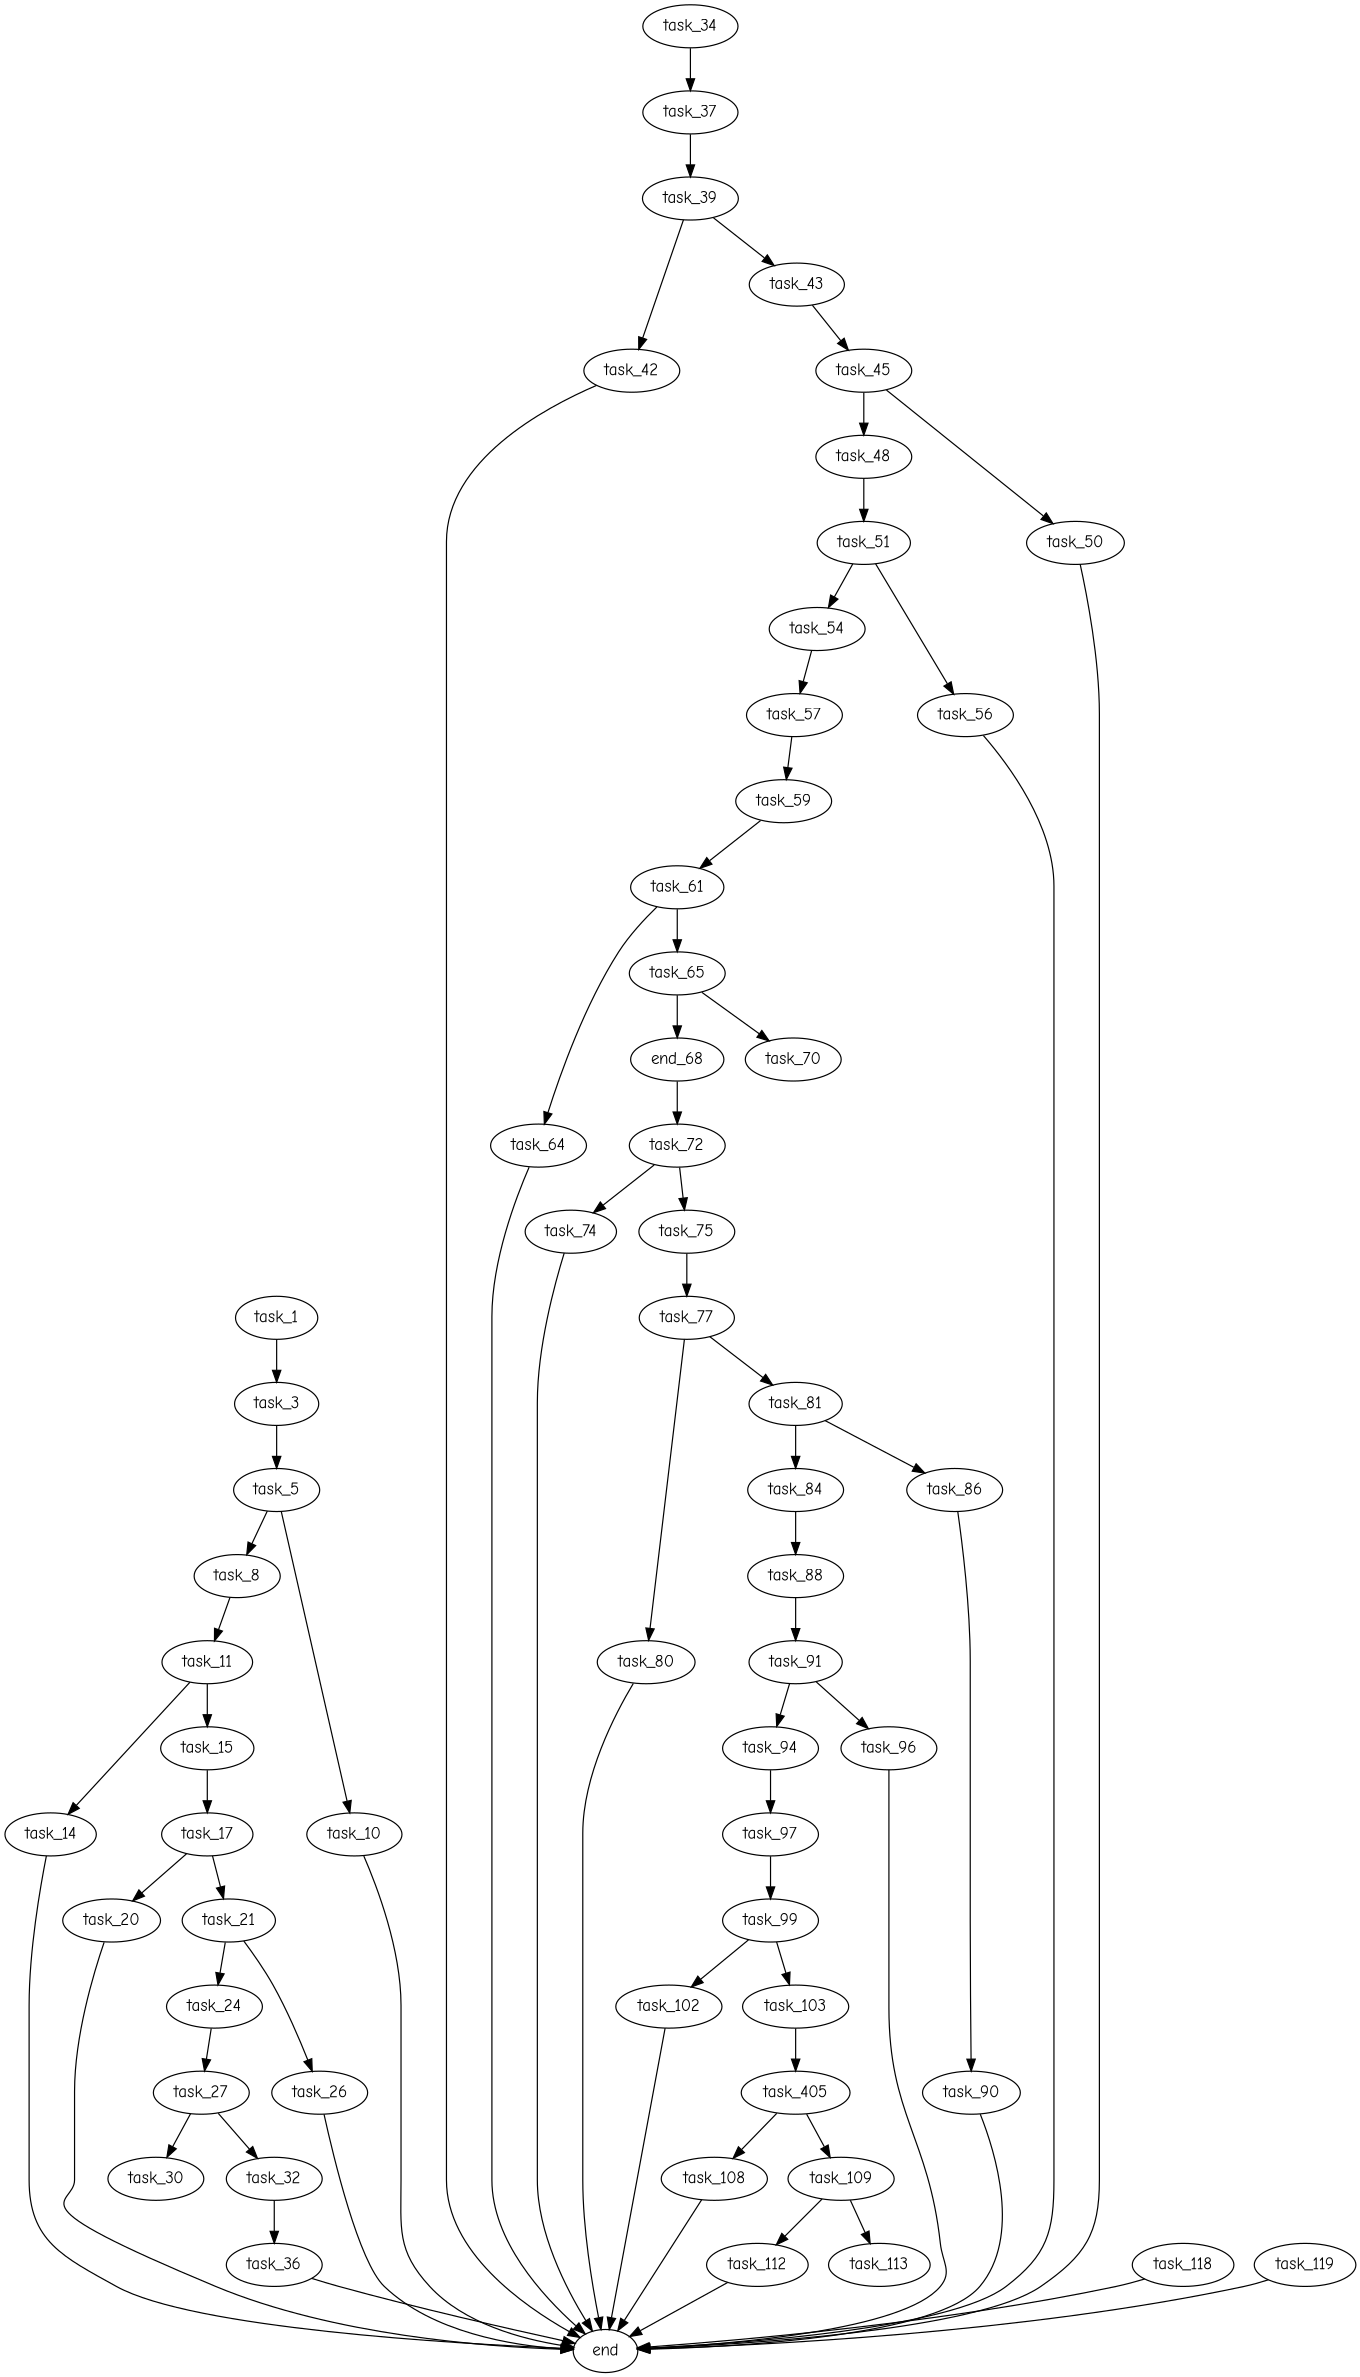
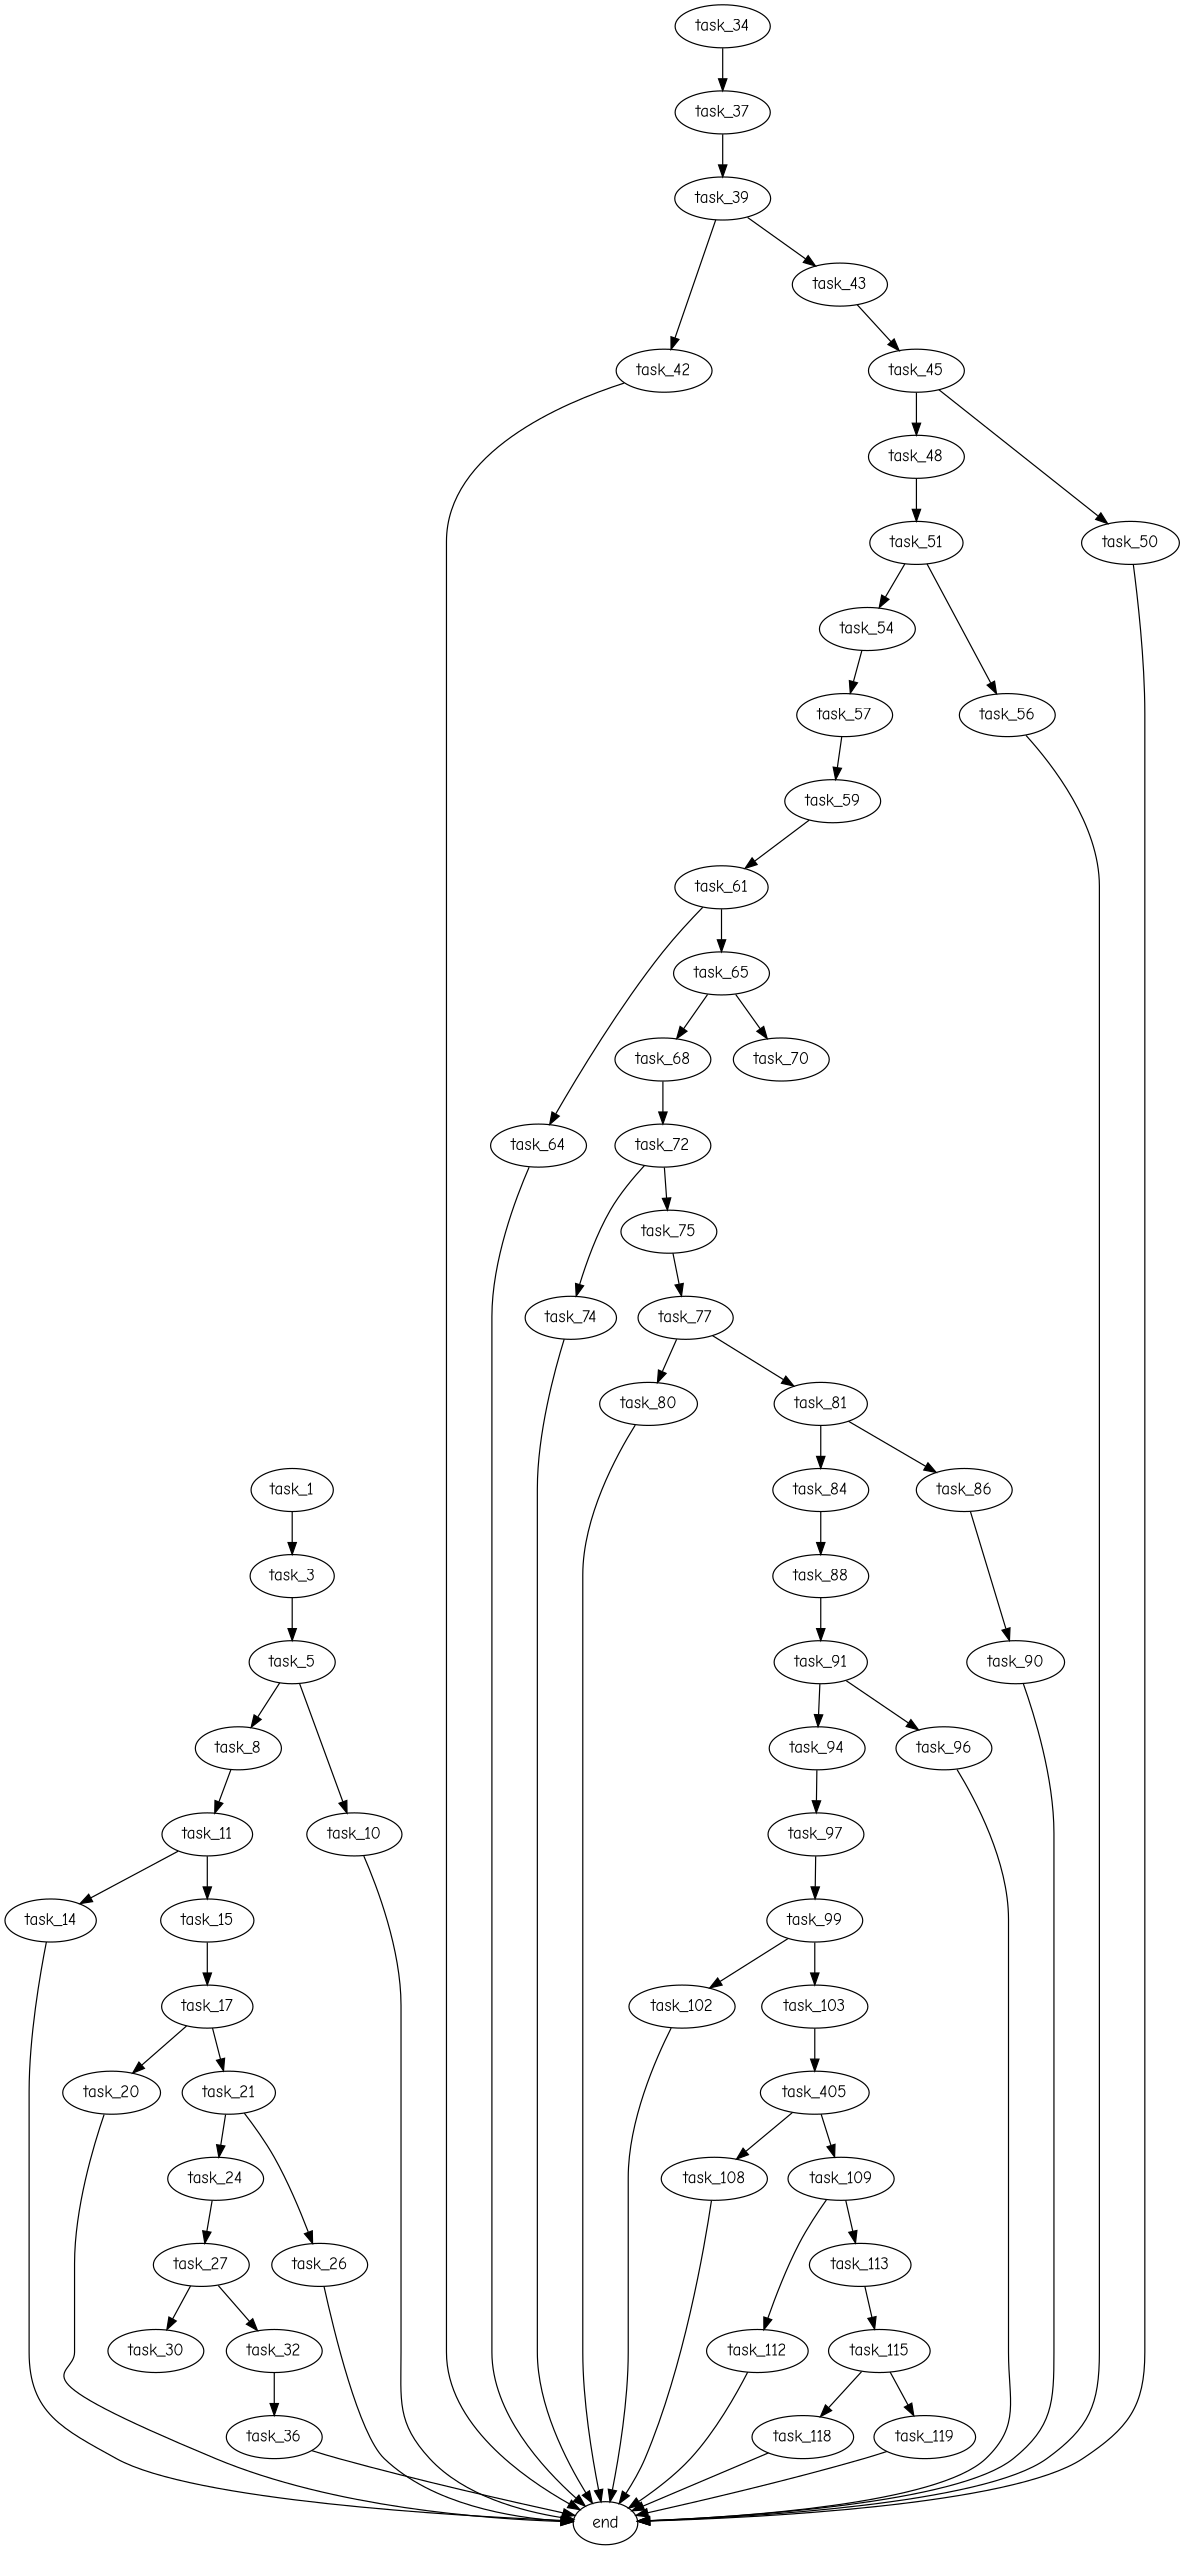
  digraph {
    fontname="Comic Neue"
    node [fontname="Comic Neue"]
    edge [fontname="Comic Neue"]
    task_1
    task_3
    task_5
    task_8
    task_10
    task_11
    end
    task_14
    task_15
    task_17
    task_20
    task_21
    task_24
    task_26
    task_27
    task_30
    task_32
    task_36
    task_34
    task_37
    task_39
    task_42
    task_43
    task_45
    task_48
    task_50
    task_51
    task_54
    task_56
    task_57
    task_59
    task_61
    task_64
    task_65
-   task_68 [label=end_68]
+   task_68
    task_70
    task_72
    task_74
    task_75
    task_77
    task_80
    task_81
    task_84
    task_86
    task_88
    task_90
    task_91
    task_94
    task_96
    task_97
    task_99
    task_102
    task_103
    n54 [label=task_405]
    task_108
    task_109
    task_112
    task_113
+   task_115
    task_118
    task_119
    task_1 -> task_3
    task_3 -> task_5
    task_5 -> task_8
    task_5 -> task_10
    task_8 -> task_11
    task_10 -> end
    task_11 -> task_14
    task_11 -> task_15
    task_14 -> end
    task_15 -> task_17
    task_17 -> task_20
    task_17 -> task_21
    task_20 -> end
    task_21 -> task_24
    task_21 -> task_26
    task_24 -> task_27
    task_26 -> end
    task_27 -> task_30
    task_27 -> task_32
    task_32 -> task_36
    task_36 -> end
    task_34 -> task_37
    task_37 -> task_39
    task_39 -> task_42
    task_39 -> task_43
    task_42 -> end
    task_43 -> task_45
    task_45 -> task_48
    task_45 -> task_50
    task_48 -> task_51
    task_50 -> end
    task_51 -> task_54
    task_51 -> task_56
    task_54 -> task_57
    task_56 -> end
    task_57 -> task_59
    task_59 -> task_61
    task_61 -> task_64
    task_61 -> task_65
    task_64 -> end
    task_65 -> task_68
    task_65 -> task_70
    task_68 -> task_72
    task_72 -> task_74
    task_72 -> task_75
    task_74 -> end
    task_75 -> task_77
    task_77 -> task_80
    task_77 -> task_81
    task_80 -> end
    task_81 -> task_84
    task_81 -> task_86
    task_84 -> task_88
    task_86 -> task_90
    task_88 -> task_91
    task_90 -> end
    task_91 -> task_94
    task_91 -> task_96
    task_94 -> task_97
    task_96 -> end
    task_97 -> task_99
    task_99 -> task_102
    task_99 -> task_103
    task_102 -> end
    task_103 -> n54
    n54 -> task_108
    n54 -> task_109
    task_108 -> end
    task_109 -> task_112
    task_109 -> task_113
    task_112 -> end
+   task_113 -> task_115
+   task_115 -> task_118
+   task_115 -> task_119
    task_118 -> end
    task_119 -> end
  }
